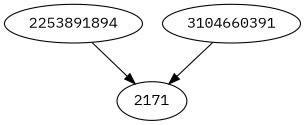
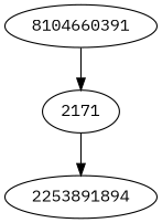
  strict digraph {
    fontname="IBM Plex Mono"
    node [fontname="IBM Plex Mono"]
    edge [fontname="IBM Plex Mono"]
    2171
    2253891894
-   3104660391
-   2253891894 -> 2171
+   3104660391 [label=8104660391]
+   2171 -> 2253891894
    3104660391 -> 2171
  }
